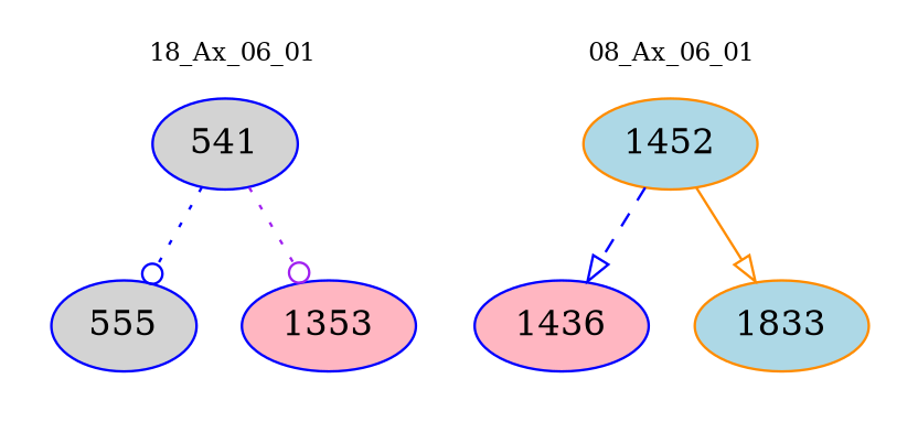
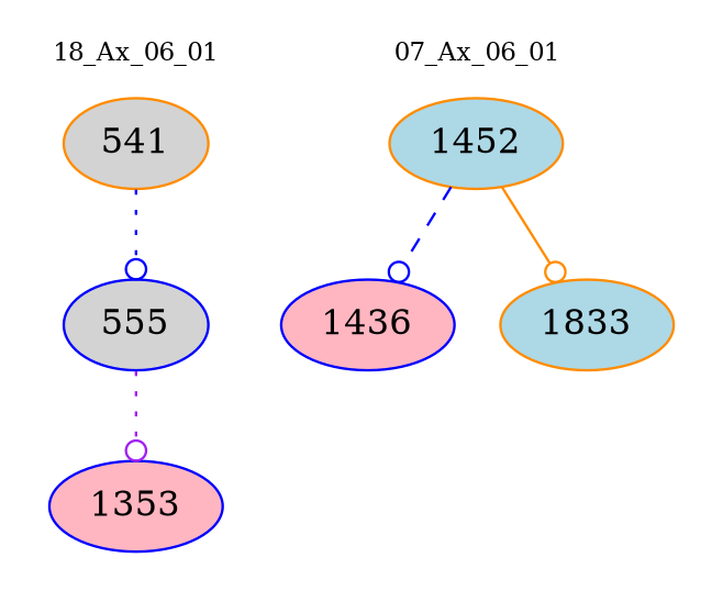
  digraph {
    node [color=blue fillcolor=lightgrey style=filled]
    edge [arrowhead=odot color=blue style=dotted]
-   n1 [label=541]
+   n1 [color=darkorange label=541]
    n2 [label=555]
    n3 [fillcolor=lightpink label=1353]
    n4 [color=darkorange fillcolor=lightblue label=1452]
    n5 [fillcolor=lightpink label=1436]
    n6 [color=darkorange fillcolor=lightblue label=1833]
    subgraph cluster_1 {
      color=white
      fontsize=10
      label="18_Ax_06_01"
      n1
      n2
      n3
    }
    subgraph cluster_2 {
      color=white
      fontsize=10
-     label="08_Ax_06_01"
+     label="07_Ax_06_01"
      n4
      n5
      n6
    }
    n1 -> n2
-   n1 -> n3 [color=purple]
-   n4 -> n5 [arrowhead=onormal style=dashed]
-   n4 -> n6 [arrowhead=onormal color=darkorange style=solid]
+   n2 -> n3 [color=purple]
+   n4 -> n5 [style=dashed]
+   n4 -> n6 [color=darkorange style=solid]
  }
